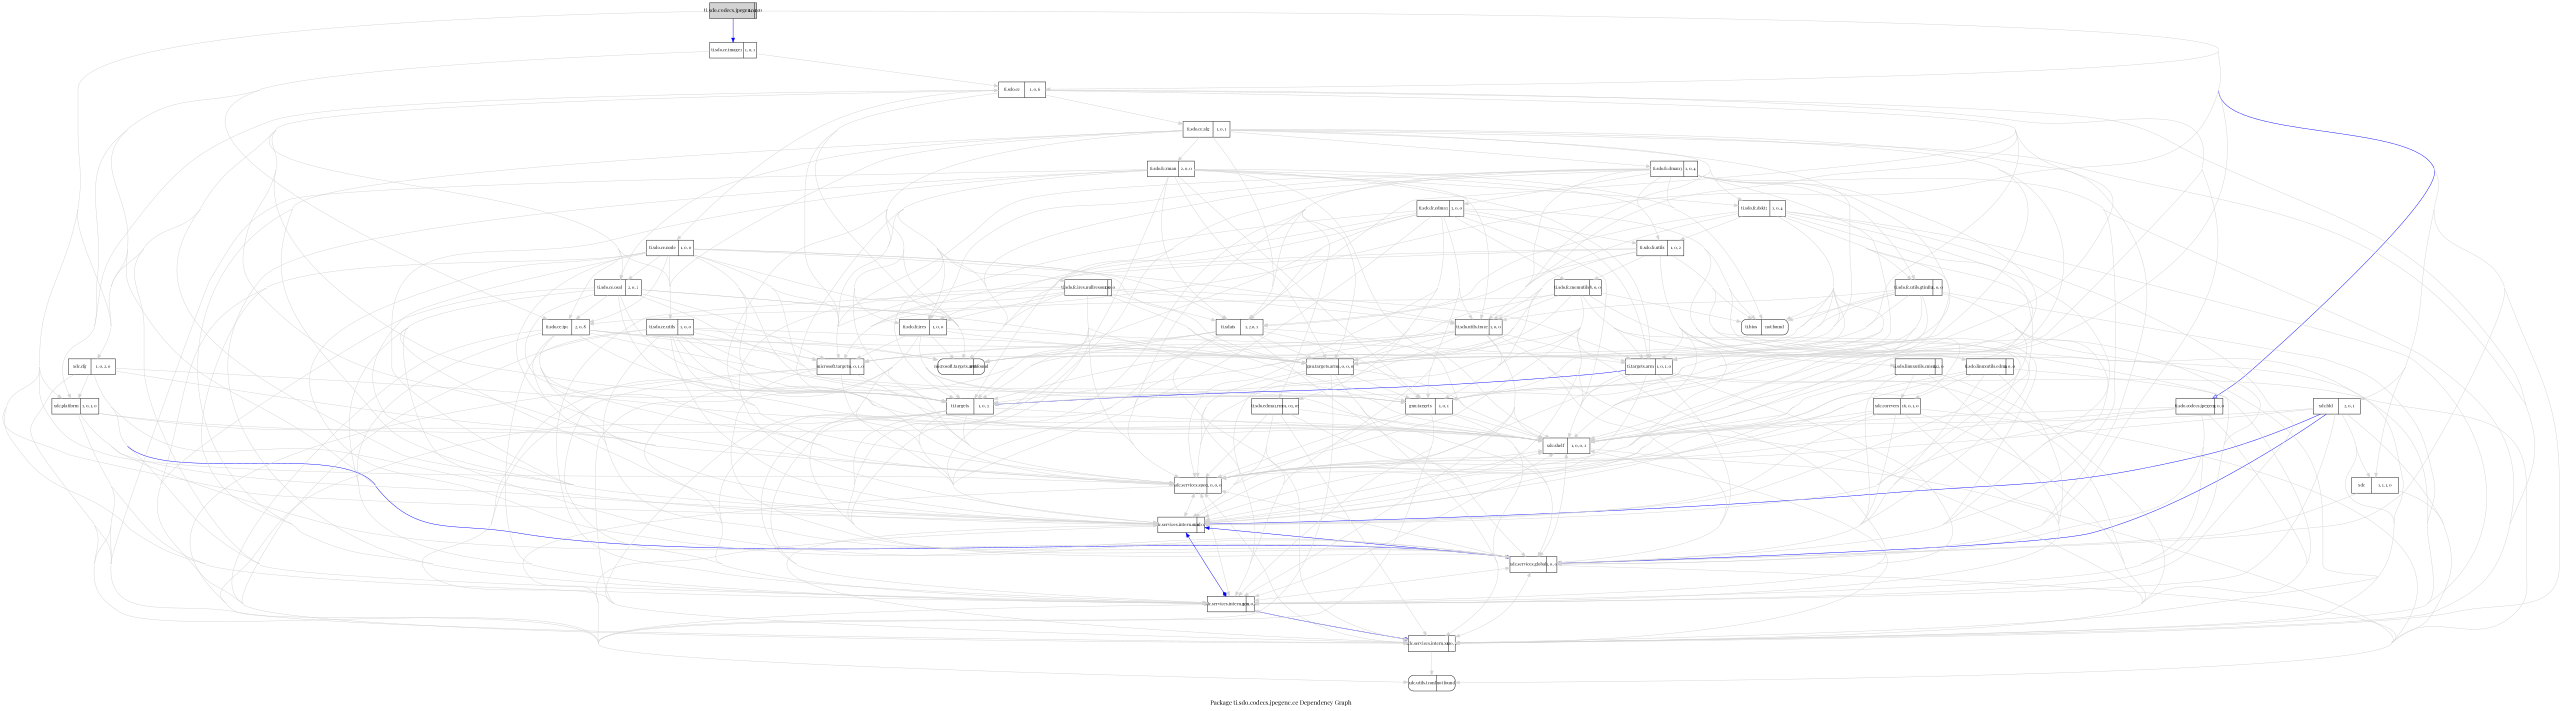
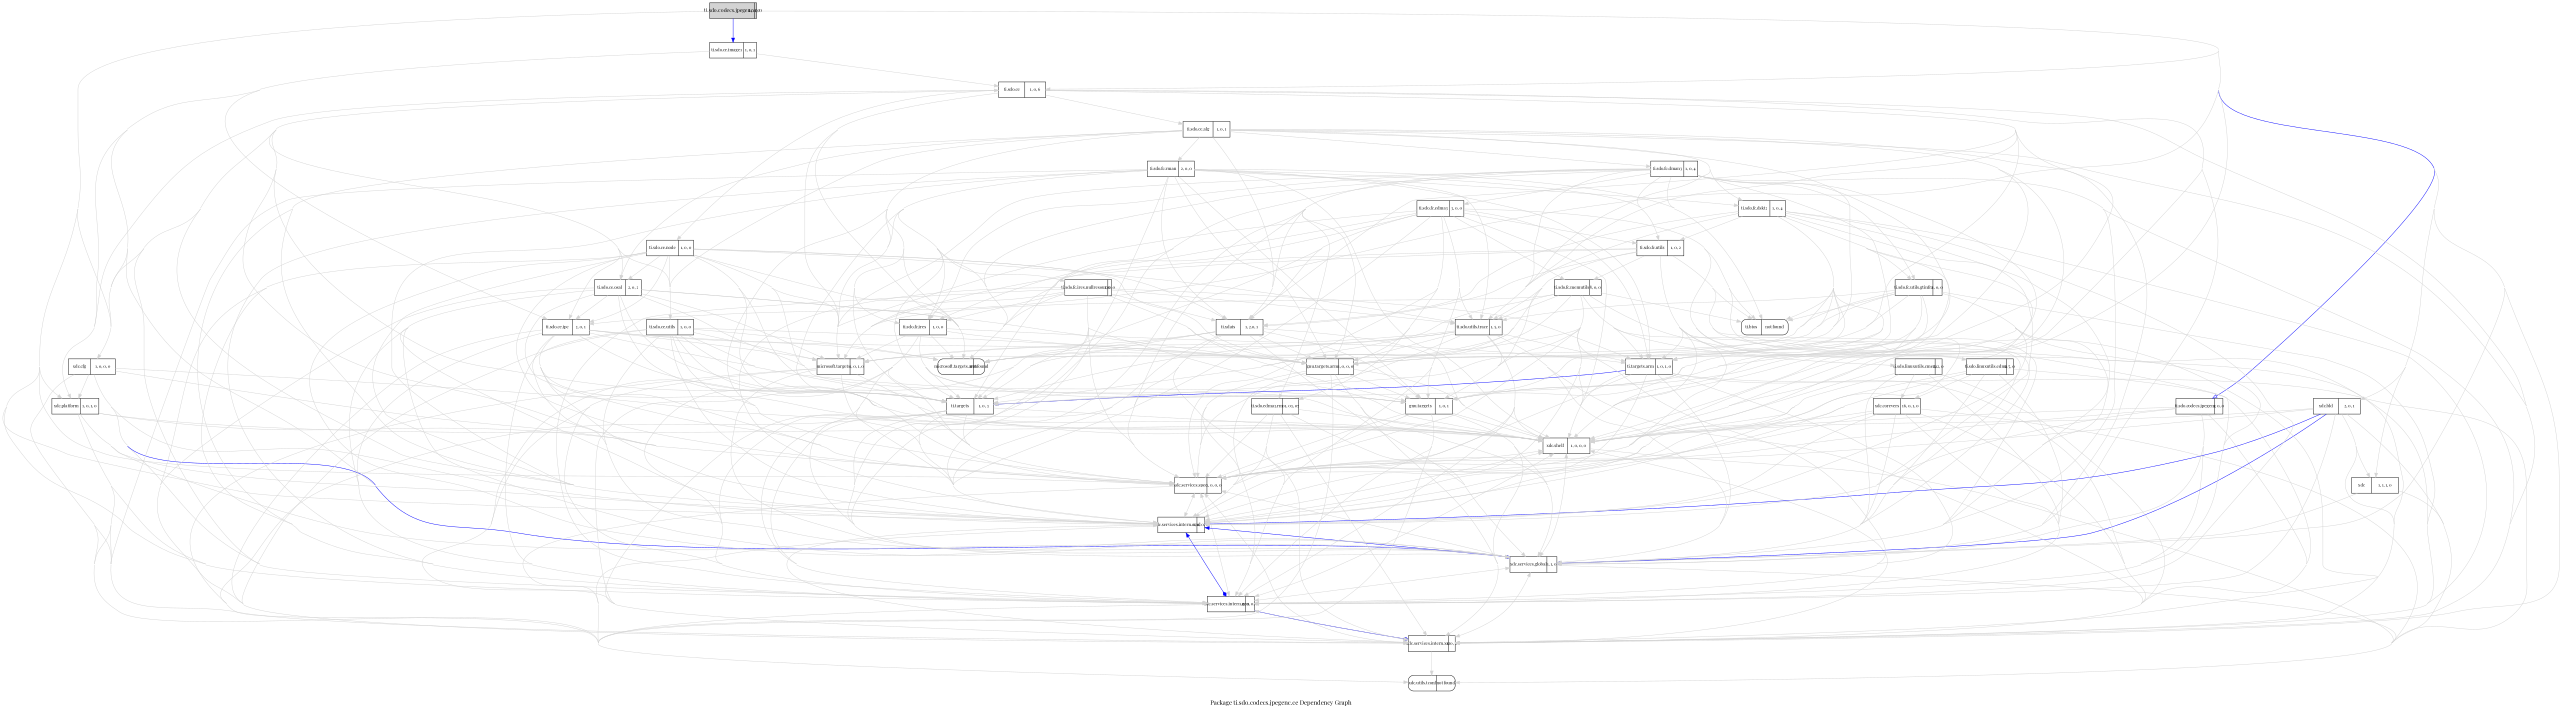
  digraph {
    concentrate=true
    fontname="Playfair Display"
    label="\nPackage ti.sdo.codecs.jpegenc.ce Dependency Graph"
    rankdir=TB
    ranksep=.75
    node [color=black fillcolor=white fixedsize=true font=Helvetica fontname="Playfair Display" fontsize=10 shape=record style=filled]
    edge [color=lightgrey fontname="Playfair Display" style=solid]
    n1 [fillcolor=lightgrey fontsize=12 label="ti.sdo.codecs.jpegenc.ce|1, 0, 0" width=1.5]
    n2 [label="ti.sdo.ce.image1|1, 0, 1" width=1.5]
    n3 [label="ti.sdo.codecs.jpegenc|1, 0, 0" width=1.5]
-   n4 [label="xdc.shelf|1, 0, 0, 2" width=1.5]
-   n5 [label="xdc.cfg|1, 0, 2, 0" width=1.5]
+   n4 [label="xdc.shelf|1, 0, 0, 0" width=1.5]
+   n5 [label="xdc.cfg|1, 0, 0, 0" width=1.5]
    n6 [label="ti.sdo.ce|1, 0, 6" width=1.5]
    n7 [label="xdc.services.spec|1, 0, 0, 0" width=1.5]
    n8 [label="xdc|1, 1, 1, 0" width=1.5]
    n9 [label="xdc.bld|2, 0, 1" width=1.5]
    n10 [label="xdc.services.intern.cmd|1, 0, 0, 0" width=1.5]
    n11 [label="xdc.services.intern.xsr|1, 0, 0" width=1.5]
-   n12 [label="xdc.services.intern.gen|1, 0, 0, 0" width=1.5]
-   n13 [label="ti.sdo.ce.ipc|2, 0, 8" width=1.5]
+   n12 [label="xdc.services.intern.gen|0, 0, 0, 0" width=1.5]
+   n13 [label="ti.sdo.ce.ipc|2, 0, 1" width=1.5]
    n14 [label="xdc.platform|1, 0, 1, 0" width=1.5]
-   n15 [label="xdc.services.global|1, 0, 0" width=1.5]
+   n15 [label="xdc.services.global|1, 1, 0" width=1.5]
    n16 [label="xdc.utils.tconf|not found" style=rounded width=1.5]
    n17 [label="microsoft.targets|1, 0, 1, 0" width=1.5]
    n18 [label="microsoft.targets.arm|not found" style=rounded width=1.5]
    n19 [label="gnu.targets|1, 0, 1" width=1.5]
    n20 [label="gnu.targets.arm|1, 0, 0, 0" width=1.5]
    n21 [label="ti.targets|1, 0, 3" width=1.5]
    n22 [label="ti.sdo.ce.utils|1, 0, 0" width=1.5]
-   n23 [label="ti.sdo.utils.trace|1, 0, 0" width=1.5]
+   n23 [label="ti.sdo.utils.trace|1, 5, 0" width=1.5]
    n24 [label="ti.xdais|1, 2.0, 1" width=1.5]
    n25 [label="ti.sdo.ce.node|1, 0, 0" width=1.5]
    n26 [label="ti.sdo.ce.osal|2, 0, 2" width=1.5]
    n27 [label="ti.sdo.ce.alg|1, 0, 1" width=1.5]
    n28 [label="ti.targets.arm|1, 0, 1, 0" width=1.5]
    n29 [label="ti.sdo.fc.ires|1, 0, 0" width=1.5]
    n30 [label="ti.sdo.fc.rman|2, 0, 0" width=1.5]
    n31 [label="ti.sdo.fc.dskt2|1, 0, 4" width=1.5]
    n32 [label="ti.sdo.fc.dman3|1, 0, 4" width=1.5]
    n33 [label="ti.sdo.fc.utils|1, 0, 2" width=1.5]
    n34 [label="ti.bios|not found" style=rounded width=1.5]
    n35 [label="ti.sdo.fc.ires.nullresource|1, 0, 0" width=1.5]
    n36 [label="ti.sdo.fc.utils.gtinfra|1, 0, 0" width=1.5]
    n37 [label="ti.sdo.fc.edma3|3, 0, 0" width=1.5]
    n38 [label="ti.sdo.edma3.rm|01, 03, 07" width=1.5]
    n39 [label="ti.sdo.fc.memutils|8, 0, 0" width=1.5]
-   n40 [label="ti.sdo.linuxutils.edma|1, 0, 0" width=1.5]
+   n40 [label="ti.sdo.linuxutils.edma|1, 5, 0" width=1.5]
    n41 [label="ti.sdo.linuxutils.cmem|2, 2, 0" width=1.5]
    n42 [label="xdc.corevers|16, 0, 1, 0" width=1.5]
    n1 -> n2 [arrowhead=normal color=blue]
    n1 -> n2
    n1 -> n3 [arrowhead=onormal color=blue]
    n1 -> n3
    n1 -> n4
    n1 -> n5
    n1 -> n6
    n1 -> n7
    n1 -> n8
    n1 -> n9
    n1 -> n10
    n1 -> n11
    n1 -> n12
    n1 -> n13
    n1 -> n14
    n1 -> n15
    n2 -> n5
    n2 -> n6
    n2 -> n13
    n2 -> n14
    n2 -> n15
    n3 -> n4
    n3 -> n7
    n3 -> n10
    n3 -> n11
    n3 -> n12
    n3 -> n15
    n4 -> n7
    n4 -> n10
    n4 -> n11
    n4 -> n12
    n4 -> n15
    n4 -> n16
    n5 -> n4
    n5 -> n7
    n5 -> n10
    n5 -> n11
    n5 -> n12
    n5 -> n14
    n5 -> n15 [arrowhead=diamond color=blue]
    n5 -> n15
    n5 -> n16
    n6 -> n4
    n6 -> n5
    n6 -> n7
    n6 -> n10
    n6 -> n11
    n6 -> n12
    n6 -> n13
    n6 -> n14
    n6 -> n15
    n6 -> n17
    n6 -> n18
    n6 -> n19
    n6 -> n20
    n6 -> n21
    n6 -> n22
    n6 -> n23
    n6 -> n24
    n6 -> n25
    n6 -> n26
    n6 -> n27
    n7 -> n4 [color=blue]
    n7 -> n4
    n7 -> n10
    n7 -> n11
    n7 -> n12
    n7 -> n15
    n7 -> n16
    n8 -> n15
    n8 -> n16
    n9 -> n4
    n9 -> n7
    n9 -> n8
    n9 -> n10 [arrowhead=onormal color=blue]
    n9 -> n10
    n9 -> n11
    n9 -> n12
    n9 -> n15 [arrowhead=diamond color=blue]
    n9 -> n15
    n9 -> n16
    n10 -> n4 [color=blue]
    n10 -> n4
    n10 -> n7 [color=blue]
    n10 -> n7
    n10 -> n11
    n10 -> n12 [arrowhead=diamond color=blue]
    n10 -> n12
    n10 -> n15 [arrowhead=onormal color=blue]
    n10 -> n15
    n10 -> n16
    n11 -> n4
    n11 -> n7
    n11 -> n10
    n11 -> n12
    n11 -> n15 [color=blue]
    n11 -> n15
    n11 -> n16
    n12 -> n4 [color=blue]
    n12 -> n4
    n12 -> n7 [color=blue]
    n12 -> n7
    n12 -> n10
    n12 -> n11 [arrowhead=diamond color=blue]
    n12 -> n11
    n12 -> n15 [color=blue]
    n12 -> n15
    n12 -> n16
    n13 -> n4
    n13 -> n7
    n13 -> n10
    n13 -> n11
    n13 -> n12
    n13 -> n15
    n13 -> n17
    n13 -> n18
    n13 -> n19
    n13 -> n20
    n13 -> n21
    n14 -> n4
    n14 -> n7
    n14 -> n10
    n14 -> n11
    n14 -> n12
    n14 -> n15
    n14 -> n16
    n15 -> n4
    n15 -> n7
    n15 -> n10
    n15 -> n11
    n15 -> n12
    n15 -> n16
    n17 -> n4
    n17 -> n7
    n17 -> n10
    n17 -> n11
    n17 -> n12
    n17 -> n15
    n17 -> n16
    n19 -> n4
    n19 -> n7
    n19 -> n10
    n19 -> n11
    n19 -> n12
    n19 -> n15
    n19 -> n16
    n20 -> n4
    n20 -> n7
    n20 -> n10
    n20 -> n11
    n20 -> n12
    n20 -> n15
    n20 -> n16
    n20 -> n19
    n21 -> n4
    n21 -> n7
    n21 -> n10
    n21 -> n11
    n21 -> n12
    n21 -> n15
    n21 -> n16
    n22 -> n4
    n22 -> n7
    n22 -> n10
    n22 -> n11
    n22 -> n12
    n22 -> n15
    n22 -> n17
    n22 -> n18
    n22 -> n19
    n22 -> n20
    n22 -> n21
    n23 -> n4
    n23 -> n7
    n23 -> n10
    n23 -> n11
    n23 -> n12
    n23 -> n15
    n23 -> n17
    n23 -> n18
    n23 -> n19
    n23 -> n20
    n23 -> n21
    n23 -> n28
    n24 -> n4
    n24 -> n7
    n24 -> n10
    n24 -> n11
    n24 -> n12
    n24 -> n15
    n24 -> n17
    n24 -> n18
    n24 -> n19
    n24 -> n20
    n24 -> n21
    n25 -> n4
    n25 -> n6
    n25 -> n7
    n25 -> n10
    n25 -> n11
    n25 -> n12
    n25 -> n13
    n25 -> n15
    n25 -> n17
    n25 -> n18
    n25 -> n19
    n25 -> n20
    n25 -> n21
    n25 -> n22
    n25 -> n23
    n25 -> n24
    n25 -> n26
    n26 -> n4
    n26 -> n7
    n26 -> n10
    n26 -> n11
    n26 -> n12
    n26 -> n13
    n26 -> n15
    n26 -> n17
    n26 -> n18
    n26 -> n19
    n26 -> n20
    n26 -> n21
    n27 -> n4
    n27 -> n7
    n27 -> n10
    n27 -> n11
    n27 -> n12
    n27 -> n15
    n27 -> n17
    n27 -> n18
    n27 -> n19
    n27 -> n20
    n27 -> n21
    n27 -> n22
    n27 -> n23
    n27 -> n24
    n27 -> n26
    n27 -> n29
    n27 -> n30
    n27 -> n31
    n27 -> n32
    n28 -> n4
    n28 -> n7
    n28 -> n10
    n28 -> n11
    n28 -> n12
    n28 -> n15
    n28 -> n16
    n28 -> n21 [arrowhead=normal color=blue]
    n28 -> n21
    n29 -> n4
    n29 -> n7
    n29 -> n10
    n29 -> n11
    n29 -> n12
    n29 -> n15
    n29 -> n17
    n29 -> n18
    n29 -> n19
    n29 -> n20
    n29 -> n21
    n29 -> n28
    n30 -> n4
    n30 -> n7
    n30 -> n10
    n30 -> n11
    n30 -> n12
    n30 -> n15
    n30 -> n17
    n30 -> n18
    n30 -> n19
    n30 -> n20
    n30 -> n21
    n30 -> n23
    n30 -> n24
    n30 -> n28
    n30 -> n29
    n30 -> n31
    n30 -> n33
    n30 -> n34
    n30 -> n35
    n31 -> n4
    n31 -> n7
    n31 -> n10
    n31 -> n11
    n31 -> n12
    n31 -> n15
    n31 -> n17
    n31 -> n18
    n31 -> n19
    n31 -> n20
    n31 -> n21
    n31 -> n23
    n31 -> n24
    n31 -> n28
    n31 -> n33
    n31 -> n34
    n31 -> n36
    n32 -> n4
    n32 -> n7
    n32 -> n10
    n32 -> n11
    n32 -> n12
    n32 -> n15
    n32 -> n17
    n32 -> n18
    n32 -> n19
    n32 -> n20
    n32 -> n21
    n32 -> n23
    n32 -> n24
    n32 -> n28
    n32 -> n29
    n32 -> n33
    n32 -> n34
    n32 -> n36
    n32 -> n37
    n32 -> n38
    n33 -> n4
    n33 -> n7
    n33 -> n10
    n33 -> n11
    n33 -> n12
    n33 -> n15
    n33 -> n17
    n33 -> n18
    n33 -> n19
    n33 -> n20
    n33 -> n21
    n33 -> n23
    n33 -> n24
    n33 -> n28
    n33 -> n34
    n33 -> n39
    n35 -> n4
    n35 -> n7
    n35 -> n10
    n35 -> n11
    n35 -> n12
    n35 -> n15
    n35 -> n17
    n35 -> n18
    n35 -> n19
    n35 -> n20
    n35 -> n21
    n35 -> n23
    n35 -> n24
    n35 -> n28
    n35 -> n29
    n36 -> n4
    n36 -> n7
    n36 -> n10
    n36 -> n11
    n36 -> n12
    n36 -> n15
    n36 -> n17
    n36 -> n18
    n36 -> n19
    n36 -> n20
    n36 -> n21
    n36 -> n23
    n36 -> n28
    n36 -> n34
    n37 -> n4
    n37 -> n7
    n37 -> n10
    n37 -> n11
    n37 -> n12
    n37 -> n15
    n37 -> n17
    n37 -> n18
    n37 -> n19
    n37 -> n20
    n37 -> n21
    n37 -> n23
    n37 -> n24
    n37 -> n28
    n37 -> n29
    n37 -> n33
    n37 -> n34
    n37 -> n38
    n37 -> n39
    n37 -> n40
    n38 -> n4
    n38 -> n7
    n38 -> n10
    n38 -> n11
    n38 -> n12
    n38 -> n15
    n39 -> n4
    n39 -> n7
    n39 -> n10
    n39 -> n11
    n39 -> n12
    n39 -> n15
    n39 -> n17
    n39 -> n18
    n39 -> n19
    n39 -> n20
    n39 -> n21
    n39 -> n23
    n39 -> n28
    n39 -> n34
    n39 -> n41
    n40 -> n4
    n40 -> n7
    n40 -> n10
    n40 -> n11
    n40 -> n12
    n40 -> n15
    n40 -> n42
    n41 -> n4
    n41 -> n7
    n41 -> n10
    n41 -> n11
    n41 -> n12
    n41 -> n15
    n41 -> n42
    n42 -> n4
    n42 -> n7
    n42 -> n10
    n42 -> n11
    n42 -> n12
    n42 -> n15
    n42 -> n16
  }
